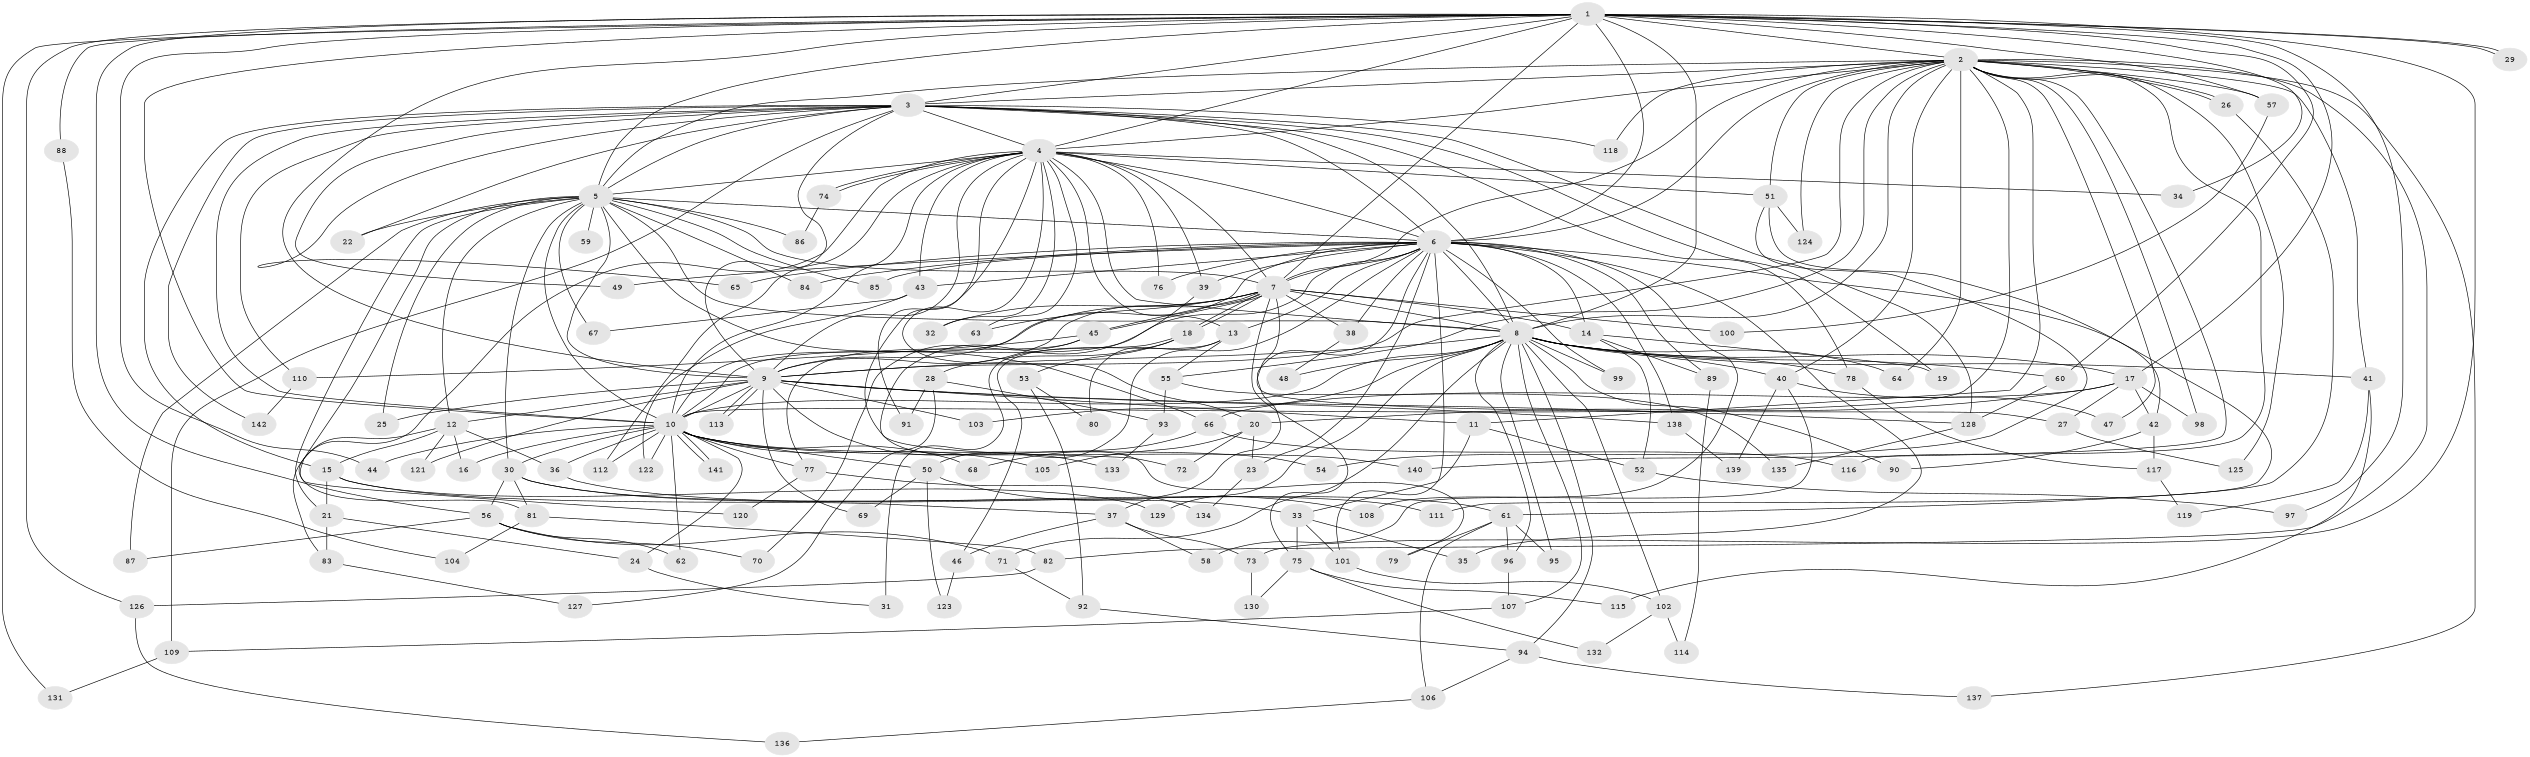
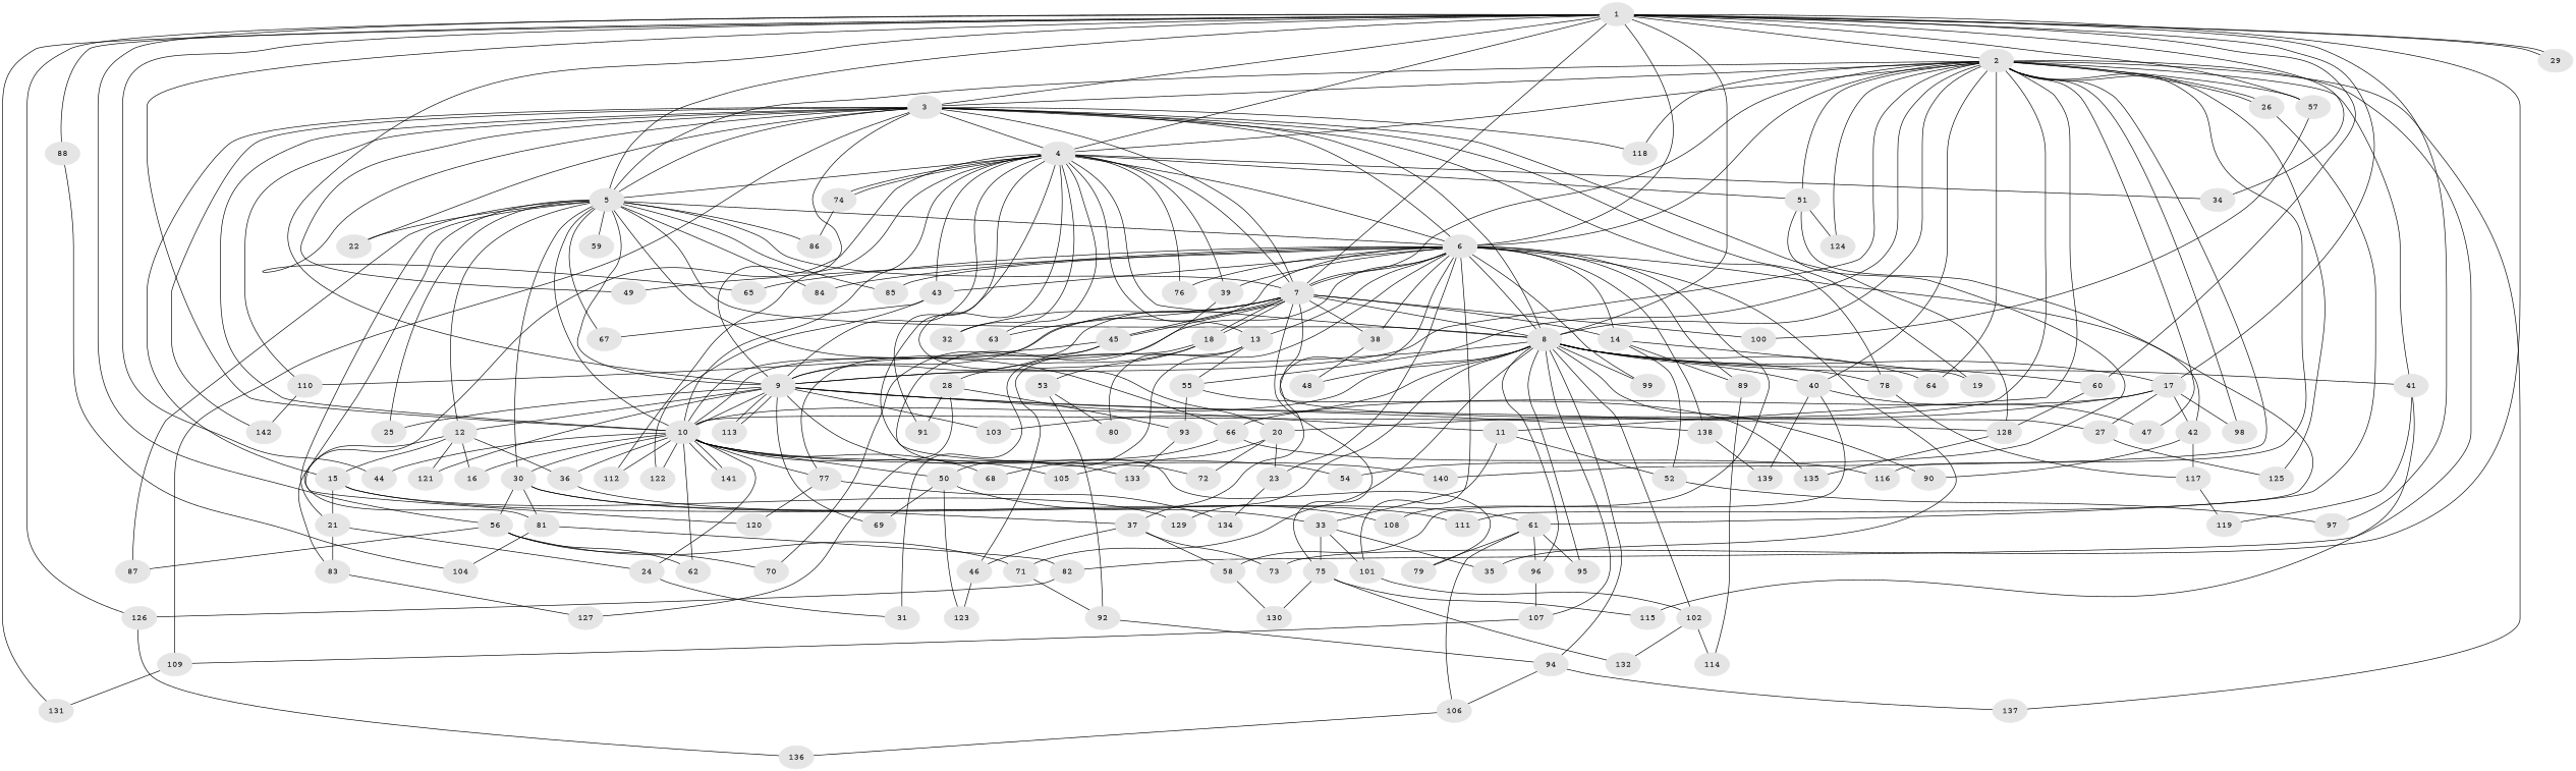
  graph {
    fontname="Courier Prime"
    node [color=gray90 fontname="Courier Prime" style=filled]
    edge [fontname="Courier Prime"]
    1
    2
    3
    4
    5
    6
    7
    8
    9
    10
    17
    29
    34
    44
    56
    57
    60
    73
    88
    97
    126
    131
    11
    26
    40
    41
    47
    51
    55
    64
    82
    98
    116
    118
    124
    125
    137
    140
    15
    19
    22
    49
    65
    78
    109
    110
    142
    128
    13
    20
    32
    39
    43
    63
    72
    74
    76
    81
    91
    112
    12
    21
    25
    30
    59
    66
    67
    84
    85
    86
    87
    120
    14
    23
    35
    37
    38
    42
    50
    89
    99
    101
    108
    138
    18
    27
    45
    75
    100
    48
    71
    90
    94
    95
    96
    102
    103
    107
    129
    69
    113
    121
    133
    16
    24
    36
    54
    62
    68
    77
    105
    122
    141
    70
    130
    104
    136
    33
    52
    61
    58
    139
    115
    119
    111
    93
    135
    53
    80
    92
    117
    46
    28
    127
    79
    83
    134
    123
    114
    31
    132
    106
    1 -- 2
    1 -- 3
    1 -- 4
    1 -- 5
    1 -- 6
    1 -- 7
    1 -- 8
    1 -- 9
    1 -- 10
    1 -- 17
    1 -- 29
    1 -- 29
    1 -- 34
    1 -- 44
    1 -- 56
    1 -- 57
    1 -- 60
    1 -- 73
    1 -- 88
    1 -- 97
    1 -- 126
    1 -- 131
    2 -- 3
    2 -- 4
    2 -- 5
    2 -- 6
    2 -- 7
    2 -- 8
    2 -- 9
    2 -- 10
    2 -- 57
    2 -- 11
    2 -- 26
    2 -- 26
    2 -- 40
    2 -- 41
    2 -- 47
    2 -- 51
    2 -- 55
    2 -- 64
    2 -- 82
    2 -- 98
    2 -- 116
    2 -- 118
    2 -- 124
    2 -- 125
    2 -- 137
    2 -- 140
    3 -- 4
    3 -- 5
    3 -- 6
+   3 -- 7
    3 -- 8
    3 -- 9
    3 -- 10
    3 -- 118
    3 -- 15
    3 -- 19
    3 -- 22
    3 -- 49
    3 -- 65
    3 -- 78
    3 -- 109
    3 -- 110
    3 -- 142
    3 -- 128
    4 -- 5
    4 -- 6
    4 -- 7
    4 -- 8
    4 -- 9
    4 -- 10
    4 -- 34
    4 -- 51
    4 -- 13
    4 -- 20
    4 -- 32
    4 -- 39
    4 -- 43
    4 -- 63
    4 -- 72
    4 -- 74
    4 -- 74
    4 -- 76
    4 -- 81
    4 -- 91
    4 -- 112
    5 -- 6
    5 -- 7
    5 -- 8
    5 -- 9
    5 -- 10
    5 -- 22
    5 -- 12
    5 -- 21
    5 -- 25
    5 -- 30
    5 -- 59
    5 -- 66
    5 -- 67
    5 -- 84
    5 -- 85
    5 -- 86
    5 -- 87
    5 -- 120
    6 -- 7
    6 -- 8
    6 -- 9
    6 -- 10
    6 -- 49
    6 -- 65
    6 -- 13
    6 -- 39
    6 -- 43
    6 -- 76
    6 -- 84
    6 -- 85
    6 -- 14
    6 -- 23
    6 -- 35
    6 -- 37
    6 -- 38
    6 -- 42
    6 -- 50
    6 -- 89
    6 -- 99
    6 -- 101
    6 -- 108
    6 -- 138
    7 -- 8
    7 -- 9
    7 -- 10
    7 -- 32
    7 -- 63
    7 -- 14
    7 -- 38
    7 -- 18
    7 -- 18
    7 -- 27
    7 -- 45
    7 -- 45
    7 -- 75
    7 -- 100
    8 -- 9
    8 -- 10
    8 -- 17
    8 -- 60
    8 -- 40
    8 -- 41
    8 -- 64
    8 -- 78
    8 -- 99
    8 -- 48
    8 -- 71
    8 -- 90
    8 -- 94
    8 -- 95
    8 -- 96
    8 -- 102
    8 -- 103
    8 -- 107
    8 -- 129
    9 -- 10
    9 -- 11
    9 -- 128
    9 -- 12
    9 -- 25
    9 -- 138
    9 -- 103
    9 -- 69
    9 -- 113
    9 -- 113
    9 -- 121
    9 -- 133
    10 -- 44
    10 -- 140
    10 -- 112
    10 -- 30
    10 -- 50
    10 -- 16
    10 -- 24
    10 -- 36
    10 -- 54
    10 -- 62
    10 -- 68
    10 -- 77
    10 -- 105
    10 -- 122
    10 -- 141
    10 -- 141
    17 -- 98
    17 -- 20
    17 -- 66
    17 -- 42
    17 -- 27
    56 -- 87
    56 -- 71
    56 -- 62
    56 -- 70
    57 -- 100
    60 -- 128
-   73 -- 130
+   58 -- 130
    88 -- 104
    126 -- 136
    11 -- 33
    11 -- 52
    26 -- 61
    40 -- 47
    40 -- 58
    40 -- 139
    41 -- 115
    41 -- 119
    51 -- 124
    51 -- 54
    51 -- 111
    55 -- 93
    55 -- 135
    82 -- 126
    15 -- 21
    15 -- 37
    15 -- 129
    78 -- 117
    109 -- 131
    110 -- 142
    128 -- 135
    13 -- 55
    13 -- 80
    13 -- 46
    20 -- 72
    20 -- 23
    20 -- 105
    39 -- 79
    43 -- 67
    43 -- 122
    74 -- 86
    81 -- 82
    81 -- 104
    12 -- 15
    12 -- 121
    12 -- 16
    12 -- 36
    12 -- 83
    21 -- 24
    21 -- 83
    30 -- 56
    30 -- 81
    30 -- 33
    30 -- 111
    66 -- 116
    66 -- 68
    14 -- 19
    14 -- 89
    14 -- 52
    23 -- 134
    37 -- 73
    37 -- 58
    37 -- 46
    38 -- 48
    42 -- 90
    42 -- 117
    50 -- 108
    50 -- 69
    50 -- 123
    89 -- 114
    101 -- 102
    138 -- 139
    18 -- 53
    18 -- 28
    18 -- 31
    27 -- 125
    45 -- 110
    45 -- 77
    45 -- 70
    75 -- 130
    75 -- 115
    75 -- 132
    71 -- 92
    94 -- 137
    94 -- 106
    96 -- 107
    102 -- 114
    102 -- 132
    107 -- 109
    24 -- 31
    36 -- 61
    77 -- 120
    77 -- 134
    33 -- 35
    33 -- 101
    33 -- 75
    52 -- 97
    61 -- 95
    61 -- 96
    61 -- 79
    61 -- 106
    93 -- 133
    53 -- 80
    53 -- 92
    92 -- 94
    117 -- 119
    46 -- 123
    28 -- 91
    28 -- 93
    28 -- 127
    83 -- 127
    106 -- 136
  }
